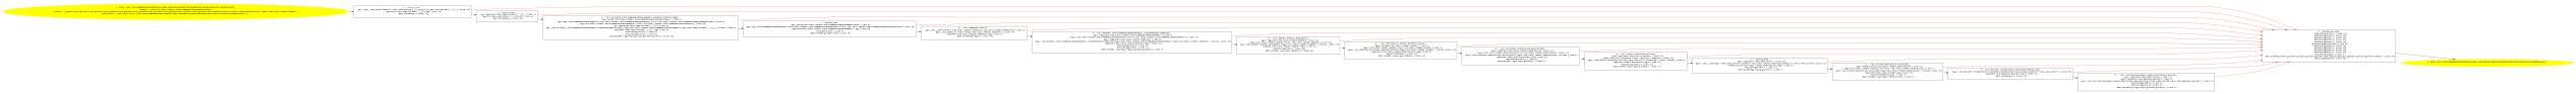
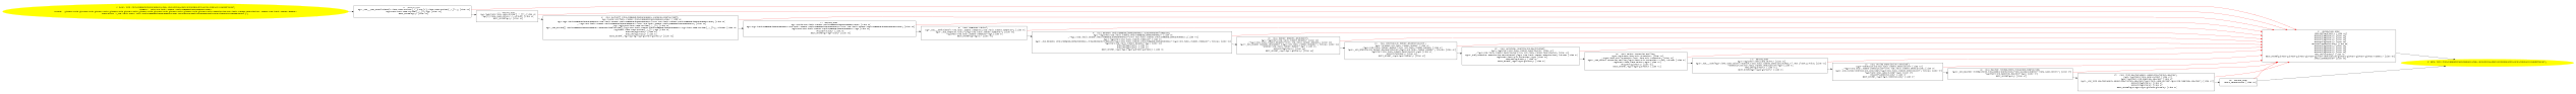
  digraph {
    rankdir=LR
    fontname="Courier Prime"
    node [fontname="Courier Prime" shape=box]
    edge [fontname="Courier Prime"]
    n1 [color=yellow label="1: Start void JUnitCommandLineParseResultTest.shouldCreateFailureUponBaldFilterOptionNotFollowedByValue()\nFormals:  this:org.junit.runner.JUnitCommandLineParseResultTest*\nLocals:  $irvar9:void $irvar8:void $irvar7:void $irvar6:void $irvar5:void $irvar4:void $irvar3:void $irvar2:void $irvar1:void $irvar0:void description:org.junit.runner.Description* runner:org.junit.runner.Runner*\nAnnotation: <_org.junit.Test> void JUnitCommandLineParseResultTest.shouldCreateFailureUponBaldFilterOptionNotFollowedByValue()() \n  " style=filled shape=""]
    n2 [label="4:  method_body \n   n$0=_fun___new_array(sizeof(t=java.lang.String*[_*_];len=[1]):java.lang.String*[_*_](*)) [line 42]\n  *&$irvar0:java.lang.String*[_*_](*)=n$0 [line 42]\n  EXIT_SCOPE(n$0); [line 42]\n "]
    n3 [label="3:  exceptions sink \n   NULLIFY(&$irvar3); [line 48]\n  NULLIFY(&$irvar9); [line 48]\n  NULLIFY(&$irvar5); [line 48]\n  NULLIFY(&$irvar4); [line 48]\n  NULLIFY(&$irvar7); [line 48]\n  NULLIFY(&description); [line 48]\n  NULLIFY(&$irvar6); [line 48]\n  NULLIFY(&$irvar0); [line 48]\n  NULLIFY(&$irvar8); [line 48]\n  NULLIFY(&$irvar2); [line 48]\n  NULLIFY(&runner); [line 48]\n  EXIT_SCOPE($irvar3,$irvar9,$irvar5,$irvar4,$irvar7,description,$irvar6,$irvar0,$irvar8,$irvar2,runner); [line 48]\n  APPLY_ABSTRACTION; [line 48]\n "]
    n4 [label="5:  method_body \n   n$1=*&$irvar0:java.lang.String*[_*_](*) [line 42]\n  *n$1[0]:java.lang.Object*=\"--filter\" [line 42]\n  EXIT_SCOPE(n$1); [line 42]\n "]
    n5 [color=yellow label="2: Exit void JUnitCommandLineParseResultTest.shouldCreateFailureUponBaldFilterOptionNotFollowedByValue() \n  " style=filled shape=""]
    n6 [label="6:  Call String[] JUnitCommandLineParseResult.parseOptions(String[]) \n   n$2=*&this:org.junit.runner.JUnitCommandLineParseResultTest* [line 42]\n  n$3=*n$2.jUnitCommandLineParseResult:org.junit.runner.JUnitCommandLineParseResult*(root org.junit.runner.JUnitCommandLineParseResultTest) [line 42]\n  _=*n$3:org.junit.runner.JUnitCommandLineParseResult*(root org.junit.runner.JUnitCommandLineParseResult) [line 42]\n  n$5=*&$irvar0:java.lang.String*[_*_](*) [line 42]\n  n$6=_fun_String[] JUnitCommandLineParseResult.parseOptions(String[])(n$3:org.junit.runner.JUnitCommandLineParseResult*,n$5:java.lang.String*[_*_](*)) virtual [line 42]\n  *&$irvar1:java.lang.String*[_*_](*)=n$6 [line 42]\n  NULLIFY(&$irvar0); [line 42]\n  NULLIFY(&$irvar1); [line 42]\n  EXIT_SCOPE(_,n$2,n$3,n$5,n$6,$irvar0,$irvar1); [line 42]\n "]
    n7 [label="7:  method_body \n   n$7=*&this:org.junit.runner.JUnitCommandLineParseResultTest* [line 44]\n  n$8=*n$7.jUnitCommandLineParseResult:org.junit.runner.JUnitCommandLineParseResult*(root org.junit.runner.JUnitCommandLineParseResultTest) [line 44]\n  *&$irvar2:org.junit.runner.JUnitCommandLineParseResult*=n$8 [line 44]\n  NULLIFY(&this); [line 44]\n  EXIT_SCOPE(n$7,n$8,this); [line 44]\n "]
    n8 [label="8:  Call Computer.<init>() \n   n$9=_fun___new(sizeof(t=org.junit.runner.Computer):org.junit.runner.Computer*) [line 44]\n  n$10=_fun_Computer.<init>()(n$9:org.junit.runner.Computer*) [line 44]\n  *&$irvar3:org.junit.runner.Computer*=n$9 [line 44]\n  EXIT_SCOPE(n$9,n$10); [line 44]\n "]
    n9 [label="9:  Call Request JUnitCommandLineParseResult.createRequest(Computer) \n   n$11=*&$irvar2:org.junit.runner.JUnitCommandLineParseResult* [line 44]\n  _=*n$11:org.junit.runner.JUnitCommandLineParseResult*(root org.junit.runner.JUnitCommandLineParseResult) [line 44]\n  n$13=*&$irvar3:org.junit.runner.Computer* [line 44]\n  n$14=_fun_Request JUnitCommandLineParseResult.createRequest(Computer)(n$11:org.junit.runner.JUnitCommandLineParseResult*,n$13:org.junit.runner.Computer*) virtual [line 44]\n  *&$irvar4:org.junit.runner.Request*=n$14 [line 44]\n  NULLIFY(&$irvar3); [line 44]\n  NULLIFY(&$irvar2); [line 44]\n  EXIT_SCOPE(_,n$11,n$13,n$14,$irvar3,$irvar2); [line 44]\n "]
    n10 [label="10:  Call Runner Request.getRunner() \n   n$15=*&$irvar4:org.junit.runner.Request* [line 44]\n  _=*n$15:org.junit.runner.Request*(root org.junit.runner.Request) [line 44]\n  n$17=_fun_Runner Request.getRunner()(n$15:org.junit.runner.Request*) virtual [line 44]\n  *&runner:org.junit.runner.Runner*=n$17 [line 44]\n  NULLIFY(&$irvar4); [line 44]\n  EXIT_SCOPE(_,n$15,n$17,$irvar4); [line 44]\n "]
    n11 [label="11:  Call Description Runner.getDescription() \n   n$18=*&runner:org.junit.runner.Runner* [line 45]\n  _=*n$18:org.junit.runner.Runner*(root org.junit.runner.Runner) [line 45]\n  n$20=_fun_Description Runner.getDescription()(n$18:org.junit.runner.Runner*) virtual [line 45]\n  *&$irvar5:org.junit.runner.Description*=n$20 [line 45]\n  NULLIFY(&runner); [line 45]\n  EXIT_SCOPE(_,n$18,n$20,runner); [line 45]\n "]
    n12 [label="12:  Call ArrayList Description.getChildren() \n   n$21=*&$irvar5:org.junit.runner.Description* [line 45]\n  _=*n$21:org.junit.runner.Description*(root org.junit.runner.Description) [line 45]\n  n$23=_fun_ArrayList Description.getChildren()(n$21:org.junit.runner.Description*) virtual [line 45]\n  *&$irvar6:java.util.ArrayList*=n$23 [line 45]\n  NULLIFY(&$irvar5); [line 45]\n  EXIT_SCOPE(_,n$21,n$23,$irvar5); [line 45]\n "]
    n13 [label="13:  Call Object ArrayList.get(int) \n   n$24=*&$irvar6:java.util.ArrayList* [line 45]\n  _=*n$24:java.util.ArrayList*(root java.util.ArrayList) [line 45]\n  n$26=_fun_Object ArrayList.get(int)(n$24:java.util.ArrayList*,0:int) virtual [line 45]\n  *&$irvar7:java.lang.Object*=n$26 [line 45]\n  NULLIFY(&$irvar6); [line 45]\n  EXIT_SCOPE(_,n$24,n$26,$irvar6); [line 45]\n "]
    n14 [label="14:  method_body \n   n$27=*&$irvar7:java.lang.Object* [line 45]\n  n$28=_fun___cast(n$27:java.lang.Object*,sizeof(t=org.junit.runner.Description;sub_t=( sub )(cast)):void) [line 45]\n  *&description:org.junit.runner.Description*=n$28 [line 45]\n  NULLIFY(&$irvar7); [line 45]\n  EXIT_SCOPE(n$27,n$28,$irvar7); [line 45]\n "]
    n15 [label="15:  Call String Description.toString() \n   n$29=*&description:org.junit.runner.Description* [line 47]\n  _=*n$29:org.junit.runner.Description*(root org.junit.runner.Description) [line 47]\n  n$31=_fun_String Description.toString()(n$29:org.junit.runner.Description*) virtual [line 47]\n  *&$irvar8:java.lang.String*=n$31 [line 47]\n  NULLIFY(&description); [line 47]\n  EXIT_SCOPE(_,n$29,n$31,description); [line 47]\n "]
    n16 [label="16:  Call Matcher CoreMatchers.containsString(String) \n   n$32=_fun_Matcher CoreMatchers.containsString(String)(\"initializationError\":java.lang.Object*) [line 47]\n  *&$irvar9:org.hamcrest.Matcher*=n$32 [line 47]\n  EXIT_SCOPE(n$32); [line 47]\n "]
    n17 [label="17:  Call void MatcherAssert.assertThat(Object,Matcher) \n   n$33=*&$irvar8:java.lang.String* [line 47]\n  n$34=*&$irvar9:org.hamcrest.Matcher* [line 47]\n  n$35=_fun_void MatcherAssert.assertThat(Object,Matcher)(n$33:java.lang.String*,n$34:org.hamcrest.Matcher*) [line 47]\n  NULLIFY(&$irvar9); [line 47]\n  NULLIFY(&$irvar8); [line 47]\n  EXIT_SCOPE(n$33,n$34,n$35,$irvar9,$irvar8); [line 47]\n "]
+   n18 [label="18:  method_body \n   APPLY_ABSTRACTION; [line 48]\n "]
    n1 -> n2
    n2 -> n3 [color=red]
    n2 -> n4
    n3 -> n5
    n4 -> n3 [color=red]
    n4 -> n6
    n6 -> n3 [color=red]
    n6 -> n7
    n7 -> n3 [color=red]
    n7 -> n8
    n8 -> n3 [color=red]
    n8 -> n9
    n9 -> n3 [color=red]
    n9 -> n10
    n10 -> n3 [color=red]
    n10 -> n11
    n11 -> n3 [color=red]
    n11 -> n12
    n12 -> n3 [color=red]
    n12 -> n13
    n13 -> n3 [color=red]
    n13 -> n14
    n14 -> n3 [color=red]
    n14 -> n15
    n15 -> n3 [color=red]
    n15 -> n16
    n16 -> n3 [color=red]
    n16 -> n17
    n17 -> n3 [color=red]
+   n17 -> n18
+   n18 -> n3 [color=red]
+   n18 -> n5
  }
